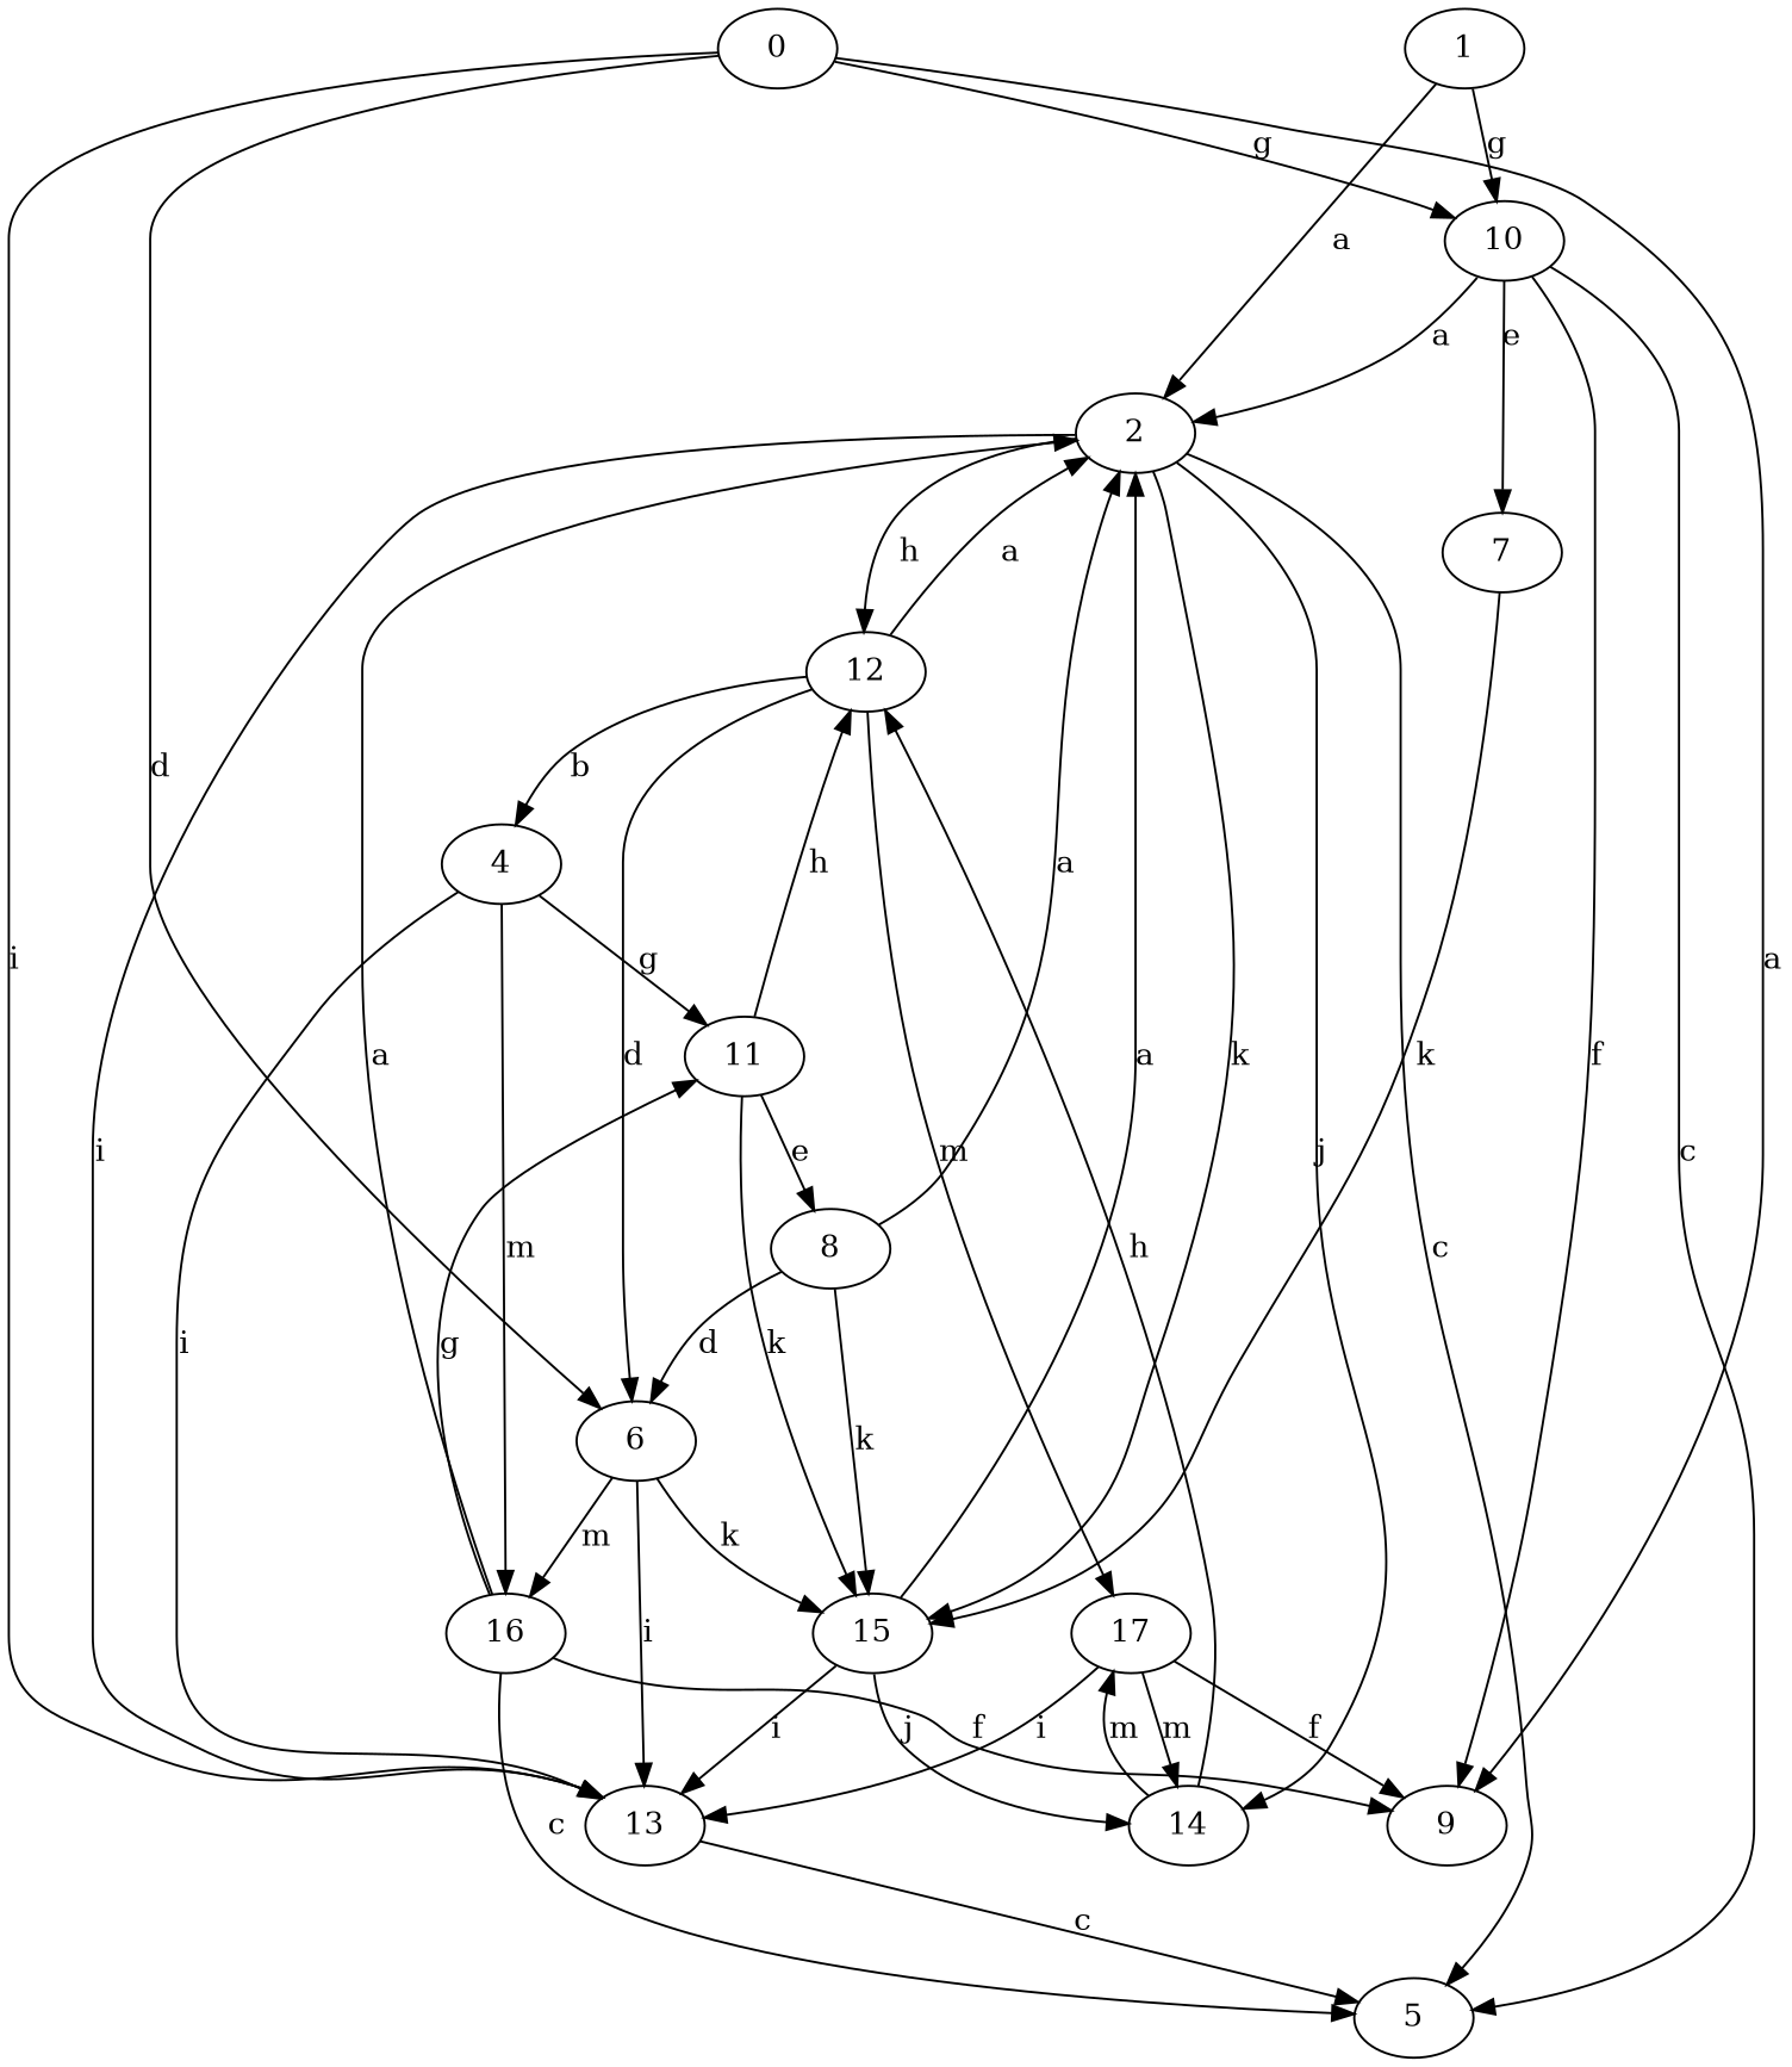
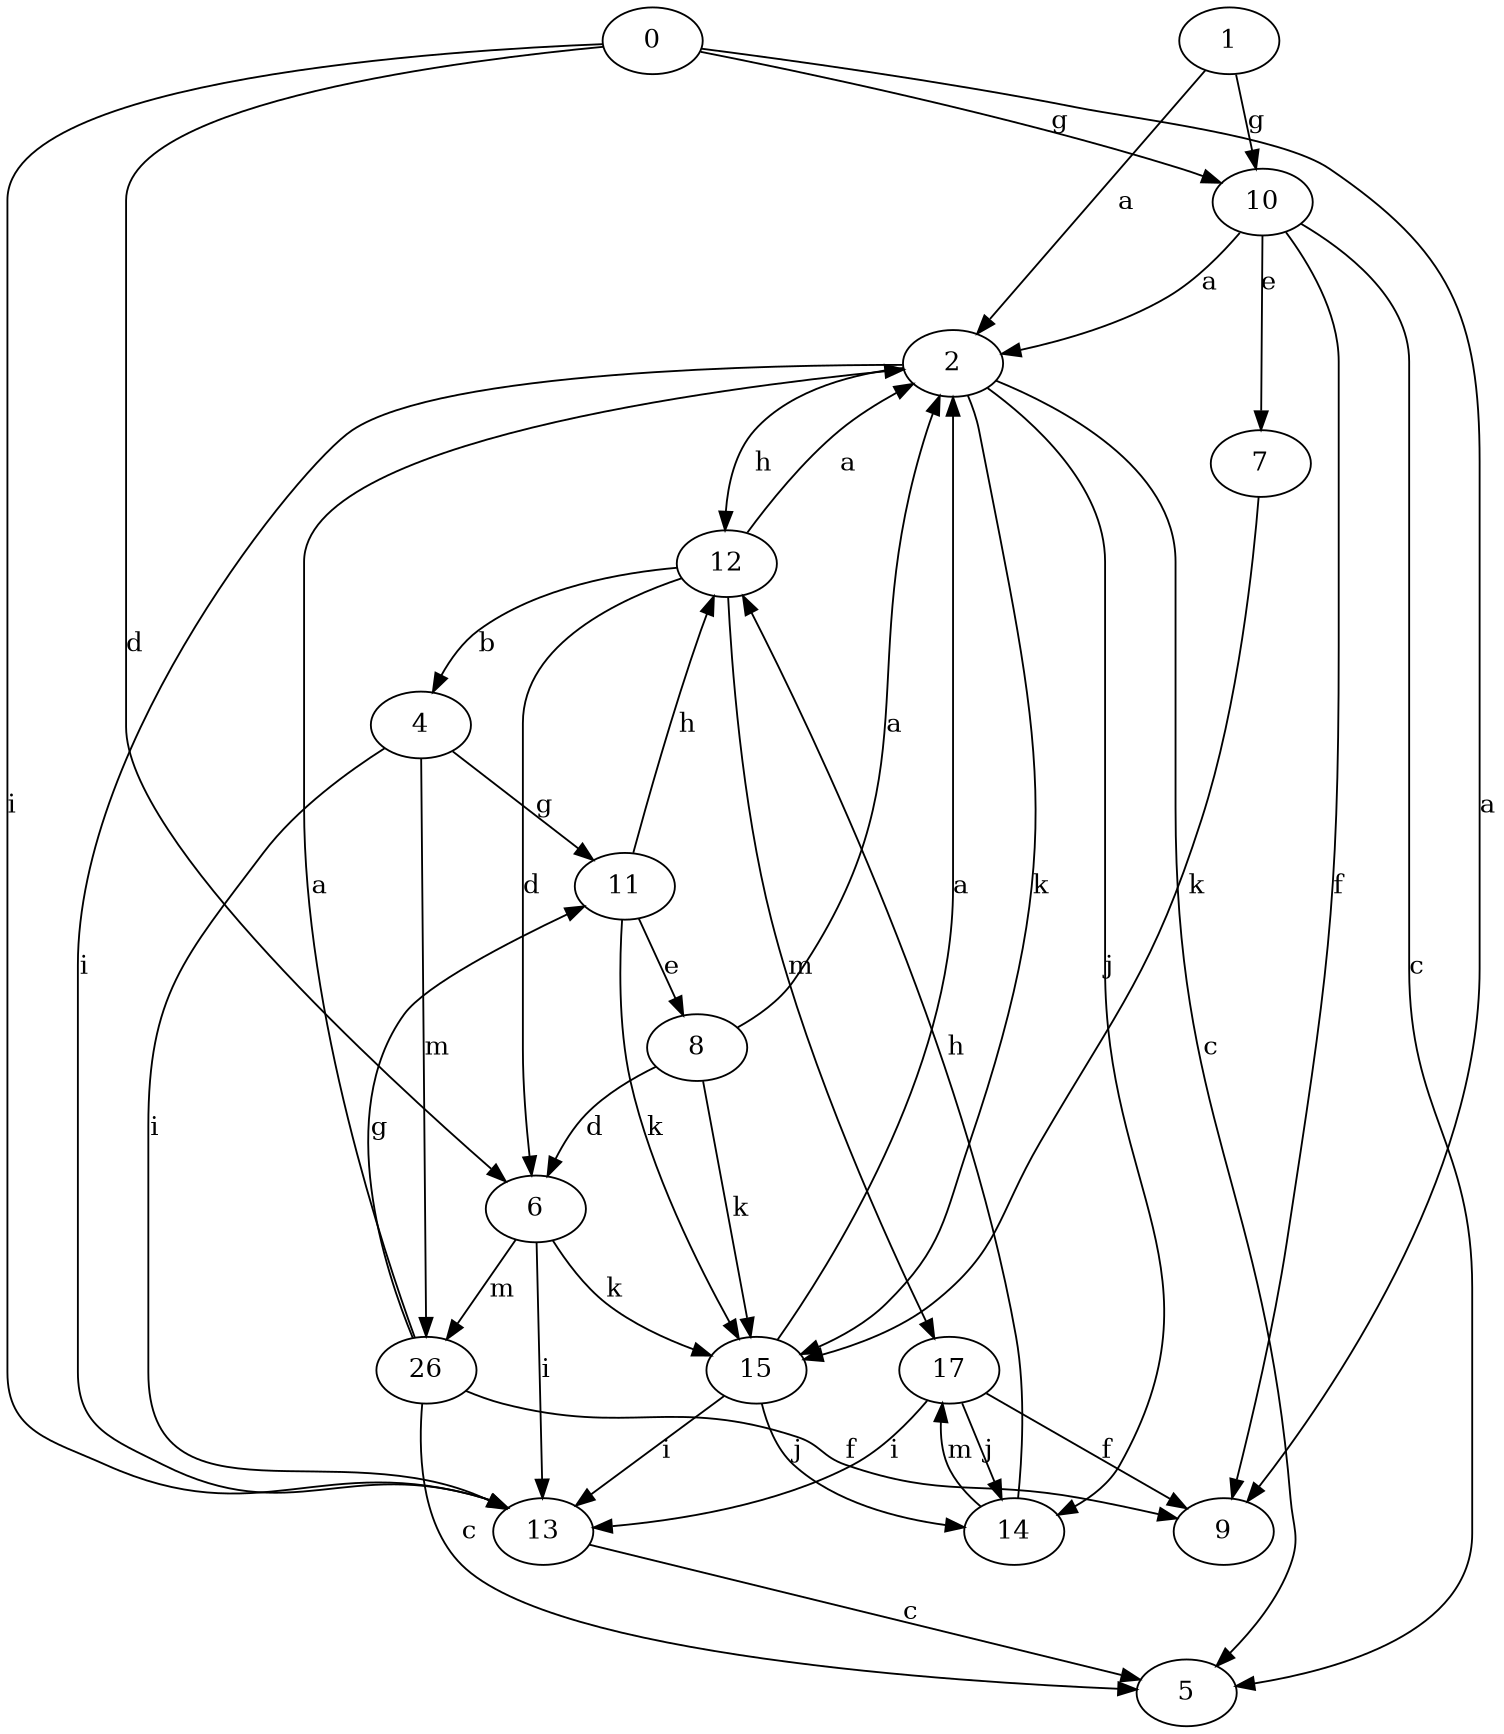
  strict digraph {
    2
    5
    12
    13
    14
    15
    4
    6
    17
    11
-   16
+   16 [label=26]
    8
    9
    7
    10
    0
    1
    2 -> 5 [label=c]
    2 -> 12 [label=h]
    2 -> 13 [label=i]
    2 -> 14 [label=j]
    2 -> 15 [label=k]
    12 -> 2 [label=a]
    12 -> 4 [label=b]
    12 -> 6 [label=d]
    12 -> 17 [label=m]
    13 -> 5 [label=c]
    14 -> 12 [label=h]
    14 -> 17 [label=m]
    15 -> 2 [label=a]
    15 -> 13 [label=i]
    15 -> 14 [label=j]
    4 -> 13 [label=i]
    4 -> 11 [label=g]
    4 -> 16 [label=m]
    6 -> 13 [label=i]
    6 -> 15 [label=k]
    6 -> 16 [label=m]
    17 -> 13 [label=i]
-   17 -> 14 [label=m]
+   17 -> 14 [label=j]
    17 -> 9 [label=f]
    11 -> 12 [label=h]
    11 -> 15 [label=k]
    11 -> 8 [label=e]
    16 -> 2 [label=a]
    16 -> 5 [label=c]
    16 -> 11 [label=g]
    16 -> 9 [label=f]
    8 -> 2 [label=a]
    8 -> 15 [label=k]
    8 -> 6 [label=d]
    7 -> 15 [label=k]
    10 -> 2 [label=a]
    10 -> 5 [label=c]
    10 -> 9 [label=f]
    10 -> 7 [label=e]
    0 -> 13 [label=i]
    0 -> 6 [label=d]
    0 -> 9 [label=a]
    0 -> 10 [label=g]
    1 -> 2 [label=a]
    1 -> 10 [label=g]
  }
